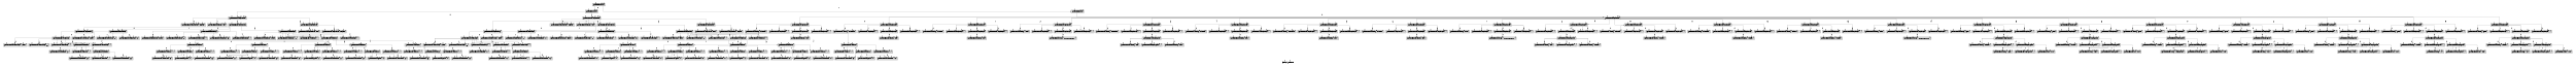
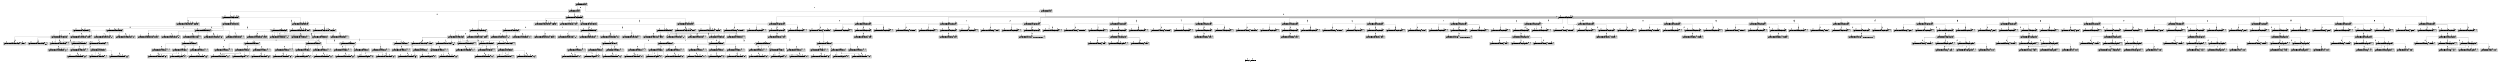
  digraph {
    label="Abstract Syntax Tree"
    splines=ortho
    node [shape=box style=filled]
    n1 [label="SyntaxTreeNode[declare_area]{ Declare }"]
-   n2 [label="SyntaxTreeNode[identity]{ Dfa }"]
    n3 [label="SyntaxTreeNode[states_block]{ States }"]
    n4 [label="SyntaxTreeNode[states_block]{ = }"]
    n5 [label="SyntaxTreeNode[states_block]{ ( }"]
    n6 [label="SyntaxTreeNode[state_name]{ q1 }"]
    n7 [label="SyntaxTreeNode[states_list]{ , }"]
    n8 [label="SyntaxTreeNode[state_name]{ q2 }"]
    n9 [label="SyntaxTreeNode[states_list]{ , }"]
    n10 [label="SyntaxTreeNode[state_name]{ q3 }"]
    n11 [label="SyntaxTreeNode[states_list]"]
    n12 [label="SyntaxTreeNode[states_list]"]
    n13 [label="SyntaxTreeNode[states_block]{ ) }"]
    n14 [label="SyntaxTreeNode[states_block]"]
    n15 [label="SyntaxTreeNode[declare_body]"]
    n16 [label="SyntaxTreeNode[initial_block]{ Initial }"]
    n17 [label="SyntaxTreeNode[initial_block]{ = }"]
    n18 [label="SyntaxTreeNode[state_name]{ q1 }"]
    n19 [label="SyntaxTreeNode[initial_block]"]
    n20 [label="SyntaxTreeNode[finals_block]{ Finals }"]
    n21 [label="SyntaxTreeNode[finals_block]{ = }"]
    n22 [label="SyntaxTreeNode[finals_block]{ ( }"]
    n23 [label="SyntaxTreeNode[state_name]{ q3 }"]
    n24 [label="SyntaxTreeNode[finals_block]{ ) }"]
    n25 [label="SyntaxTreeNode[finals_block]"]
    n26 [label="SyntaxTreeNode[table_block]{ Table }"]
    n27 [label="SyntaxTreeNode[table_block]{ = }"]
    n28 [label="SyntaxTreeNode[table_block]{ ( }"]
    n29 [label="SyntaxTreeNode[table_row]{ < }"]
    n30 [label="SyntaxTreeNode[state_name]{ q1 }"]
    n31 [label="SyntaxTreeNode[symbol]{ a }"]
    n32 [label="SyntaxTreeNode[state_name]{ q3 }"]
    n33 [label="SyntaxTreeNode[table_row]"]
    n34 [label="SyntaxTreeNode[table_row]{ > }"]
    n35 [label="SyntaxTreeNode[table_row]"]
    n36 [label="SyntaxTreeNode[table_row]{ < }"]
    n37 [label="SyntaxTreeNode[state_name]{ q1 }"]
    n38 [label="SyntaxTreeNode[symbol]{ b }"]
    n39 [label="SyntaxTreeNode[state_name]{ q2 }"]
    n40 [label="SyntaxTreeNode[table_row]"]
    n41 [label="SyntaxTreeNode[table_row]{ > }"]
    n42 [label="SyntaxTreeNode[table_row]"]
    n43 [label="SyntaxTreeNode[table_row]{ < }"]
    n44 [label="SyntaxTreeNode[state_name]{ q1 }"]
    n45 [label="SyntaxTreeNode[symbol]{ c }"]
    n46 [label="SyntaxTreeNode[state_name]{ q1 }"]
    n47 [label="SyntaxTreeNode[table_row]"]
    n48 [label="SyntaxTreeNode[table_row]{ > }"]
    n49 [label="SyntaxTreeNode[table_row]"]
    n50 [label="SyntaxTreeNode[table_row]{ < }"]
    n51 [label="SyntaxTreeNode[state_name]{ q2 }"]
    n52 [label="SyntaxTreeNode[symbol]{ c }"]
    n53 [label="SyntaxTreeNode[state_name]{ q1 }"]
    n54 [label="SyntaxTreeNode[table_row]"]
    n55 [label="SyntaxTreeNode[table_row]{ > }"]
    n56 [label="SyntaxTreeNode[table_row]"]
    n57 [label="SyntaxTreeNode[table_row]{ < }"]
    n58 [label="SyntaxTreeNode[state_name]{ q3 }"]
    n59 [label="SyntaxTreeNode[symbol]{ b }"]
    n60 [label="SyntaxTreeNode[state_name]{ q2 }"]
    n61 [label="SyntaxTreeNode[table_row]"]
    n62 [label="SyntaxTreeNode[table_row]{ > }"]
    n63 [label="SyntaxTreeNode[table_row]"]
    n64 [label="SyntaxTreeNode[table_block]"]
    n65 [label="SyntaxTreeNode[table_block]{ ) }"]
    n66 [label="SyntaxTreeNode[table_block]"]
    n67 [label="SyntaxTreeNode[declare_body]"]
    n68 [label="SyntaxTreeNode[declare_area]{ End }"]
    n69 [label="SyntaxTreeNode[declare_area]{ Declare }"]
    n70 [label="SyntaxTreeNode[declare_area]"]
    n71 [label="SyntaxTreeNode[declare_area]"]
    n72 [label="SyntaxTreeNode[declare_area]{ Declare }"]
    n73 [label="SyntaxTreeNode[identity]{ Nfa }"]
    n74 [label="SyntaxTreeNode[states_block]{ States }"]
    n75 [label="SyntaxTreeNode[states_block]{ = }"]
    n76 [label="SyntaxTreeNode[states_block]{ ( }"]
    n77 [label="SyntaxTreeNode[state_name]{ s1 }"]
    n78 [label="SyntaxTreeNode[states_list]{ , }"]
    n79 [label="SyntaxTreeNode[state_name]{ s2 }"]
    n80 [label="SyntaxTreeNode[states_list]{ , }"]
    n81 [label="SyntaxTreeNode[state_name]{ s3 }"]
    n82 [label="SyntaxTreeNode[states_list]"]
    n83 [label="SyntaxTreeNode[states_list]"]
    n84 [label="SyntaxTreeNode[states_block]{ ) }"]
    n85 [label="SyntaxTreeNode[states_block]"]
    n86 [label="SyntaxTreeNode[declare_body]"]
    n87 [label="SyntaxTreeNode[initial_block]{ Initial }"]
    n88 [label="SyntaxTreeNode[initial_block]{ = }"]
    n89 [label="SyntaxTreeNode[state_name]{ s1 }"]
    n90 [label="SyntaxTreeNode[initial_block]"]
    n91 [label="SyntaxTreeNode[finals_block]{ Finals }"]
    n92 [label="SyntaxTreeNode[finals_block]{ = }"]
    n93 [label="SyntaxTreeNode[finals_block]{ ( }"]
    n94 [label="SyntaxTreeNode[state_name]{ s3 }"]
    n95 [label="SyntaxTreeNode[finals_block]{ ) }"]
    n96 [label="SyntaxTreeNode[finals_block]"]
    n97 [label="SyntaxTreeNode[table_block]{ Table }"]
    n98 [label="SyntaxTreeNode[table_block]{ = }"]
    n99 [label="SyntaxTreeNode[table_block]{ ( }"]
    n100 [label="SyntaxTreeNode[table_row]{ < }"]
    n101 [label="SyntaxTreeNode[state_name]{ s1 }"]
    n102 [label="SyntaxTreeNode[symbol]{ a }"]
    n103 [label="SyntaxTreeNode[state_name]{ s3 }"]
    n104 [label="SyntaxTreeNode[table_row]"]
    n105 [label="SyntaxTreeNode[table_row]{ > }"]
    n106 [label="SyntaxTreeNode[table_row]"]
    n107 [label="SyntaxTreeNode[table_row]{ < }"]
    n108 [label="SyntaxTreeNode[state_name]{ s1 }"]
    n109 [label="SyntaxTreeNode[symbol]{ b }"]
    n110 [label="SyntaxTreeNode[state_name]{ s2 }"]
    n111 [label="SyntaxTreeNode[table_row]"]
    n112 [label="SyntaxTreeNode[table_row]{ > }"]
    n113 [label="SyntaxTreeNode[table_row]"]
    n114 [label="SyntaxTreeNode[table_row]{ < }"]
    n115 [label="SyntaxTreeNode[state_name]{ s1 }"]
    n116 [label="SyntaxTreeNode[symbol]{ c }"]
    n117 [label="SyntaxTreeNode[state_name]{ s1 }"]
    n118 [label="SyntaxTreeNode[table_row]"]
    n119 [label="SyntaxTreeNode[table_row]{ > }"]
    n120 [label="SyntaxTreeNode[table_row]"]
    n121 [label="SyntaxTreeNode[table_row]{ < }"]
    n122 [label="SyntaxTreeNode[state_name]{ s2 }"]
    n123 [label="SyntaxTreeNode[symbol]{ c }"]
    n124 [label="SyntaxTreeNode[state_name]{ s1 }"]
    n125 [label="SyntaxTreeNode[table_row]"]
    n126 [label="SyntaxTreeNode[table_row]{ > }"]
    n127 [label="SyntaxTreeNode[table_row]"]
    n128 [label="SyntaxTreeNode[table_row]{ < }"]
    n129 [label="SyntaxTreeNode[state_name]{ s3 }"]
    n130 [label="SyntaxTreeNode[symbol]{ b }"]
    n131 [label="SyntaxTreeNode[state_name]{ s2 }"]
    n132 [label="SyntaxTreeNode[table_row]"]
    n133 [label="SyntaxTreeNode[table_row]{ > }"]
    n134 [label="SyntaxTreeNode[table_row]"]
    n135 [label="SyntaxTreeNode[table_block]"]
    n136 [label="SyntaxTreeNode[table_block]{ ) }"]
    n137 [label="SyntaxTreeNode[table_block]"]
    n138 [label="SyntaxTreeNode[declare_body]"]
    n139 [label="SyntaxTreeNode[declare_area]{ End }"]
    n140 [label="SyntaxTreeNode[declare_area]{ Declare }"]
    n141 [label="SyntaxTreeNode[declare_area]"]
    n142 [label="SyntaxTreeNode[declare_area]"]
    n143 [label="SyntaxTreeNode[dsl]"]
    n144 [label="SyntaxTreeNode[identity]{ PrintInfo }"]
    n145 [label="SyntaxTreeNode[function_call]{ ( }"]
    n146 [label="SyntaxTreeNode[identity]{ Nfa }"]
    n147 [label="SyntaxTreeNode[function_call]"]
    n148 [label="SyntaxTreeNode[function_call]{ ) }"]
    n149 [label="SyntaxTreeNode[function_call]"]
    n150 [label="SyntaxTreeNode[identity]{ PrintTable }"]
    n151 [label="SyntaxTreeNode[function_call]{ ( }"]
    n152 [label="SyntaxTreeNode[identity]{ Nfa }"]
    n153 [label="SyntaxTreeNode[function_call]"]
    n154 [label="SyntaxTreeNode[function_call]{ ) }"]
    n155 [label="SyntaxTreeNode[function_call]"]
    n156 [label="SyntaxTreeNode[identity]{ PrintDot }"]
    n157 [label="SyntaxTreeNode[function_call]{ ( }"]
    n158 [label="SyntaxTreeNode[identity]{ Nfa }"]
    n159 [label="SyntaxTreeNode[function_call]"]
    n160 [label="SyntaxTreeNode[function_call]{ ) }"]
    n161 [label="SyntaxTreeNode[function_call]"]
    n162 [label="SyntaxTreeNode[identity]{ Print }"]
    n163 [label="SyntaxTreeNode[function_call]{ ( }"]
    n164 [label="SyntaxTreeNode[string]{ \"===========\" }"]
    n165 [label="SyntaxTreeNode[function_call]"]
    n166 [label="SyntaxTreeNode[function_call]{ ) }"]
    n167 [label="SyntaxTreeNode[function_call]"]
    n168 [label="SyntaxTreeNode[identity]{ Determine }"]
    n169 [label="SyntaxTreeNode[function_call]{ ( }"]
    n170 [label="SyntaxTreeNode[identity]{ Nfa }"]
    n171 [label="SyntaxTreeNode[func_args_list]{ , }"]
    n172 [label="SyntaxTreeNode[identity]{ Dfa1 }"]
    n173 [label="SyntaxTreeNode[func_args_list]"]
    n174 [label="SyntaxTreeNode[function_call]"]
    n175 [label="SyntaxTreeNode[function_call]{ ) }"]
    n176 [label="SyntaxTreeNode[function_call]"]
    n177 [label="SyntaxTreeNode[identity]{ PrintInfo }"]
    n178 [label="SyntaxTreeNode[function_call]{ ( }"]
    n179 [label="SyntaxTreeNode[identity]{ Dfa1 }"]
    n180 [label="SyntaxTreeNode[function_call]"]
    n181 [label="SyntaxTreeNode[function_call]{ ) }"]
    n182 [label="SyntaxTreeNode[function_call]"]
    n183 [label="SyntaxTreeNode[identity]{ PrintTable }"]
    n184 [label="SyntaxTreeNode[function_call]{ ( }"]
    n185 [label="SyntaxTreeNode[identity]{ Dfa1 }"]
    n186 [label="SyntaxTreeNode[function_call]"]
    n187 [label="SyntaxTreeNode[function_call]{ ) }"]
    n188 [label="SyntaxTreeNode[function_call]"]
    n189 [label="SyntaxTreeNode[identity]{ PrintDot }"]
    n190 [label="SyntaxTreeNode[function_call]{ ( }"]
    n191 [label="SyntaxTreeNode[identity]{ Dfa1 }"]
    n192 [label="SyntaxTreeNode[function_call]"]
    n193 [label="SyntaxTreeNode[function_call]{ ) }"]
    n194 [label="SyntaxTreeNode[function_call]"]
    n195 [label="SyntaxTreeNode[identity]{ Print }"]
    n196 [label="SyntaxTreeNode[function_call]{ ( }"]
    n197 [label="SyntaxTreeNode[string]{ \"===========\" }"]
    n198 [label="SyntaxTreeNode[function_call]"]
    n199 [label="SyntaxTreeNode[function_call]{ ) }"]
    n200 [label="SyntaxTreeNode[function_call]"]
    n201 [label="SyntaxTreeNode[function_call]{ ( }"]
    n202 [label="SyntaxTreeNode[identity]{ Dfa1 }"]
    n203 [label="SyntaxTreeNode[func_args_list]{ , }"]
    n204 [label="SyntaxTreeNode[identity]{ MinDfa1 }"]
    n205 [label="SyntaxTreeNode[func_args_list]"]
    n206 [label="SyntaxTreeNode[function_call]"]
    n207 [label="SyntaxTreeNode[function_call]{ ) }"]
    n208 [label="SyntaxTreeNode[function_call]"]
    n209 [label="SyntaxTreeNode[identity]{ PrintInfo }"]
    n210 [label="SyntaxTreeNode[function_call]{ ( }"]
    n211 [label="SyntaxTreeNode[identity]{ MinDfa1 }"]
    n212 [label="SyntaxTreeNode[function_call]"]
    n213 [label="SyntaxTreeNode[function_call]{ ) }"]
    n214 [label="SyntaxTreeNode[function_call]"]
    n215 [label="SyntaxTreeNode[identity]{ PrintTable }"]
    n216 [label="SyntaxTreeNode[function_call]{ ( }"]
    n217 [label="SyntaxTreeNode[identity]{ MinDfa1 }"]
    n218 [label="SyntaxTreeNode[function_call]"]
    n219 [label="SyntaxTreeNode[function_call]{ ) }"]
    n220 [label="SyntaxTreeNode[function_call]"]
    n221 [label="SyntaxTreeNode[identity]{ PrintDot }"]
    n222 [label="SyntaxTreeNode[function_call]{ ( }"]
    n223 [label="SyntaxTreeNode[identity]{ MinDfa1 }"]
    n224 [label="SyntaxTreeNode[function_call]"]
    n225 [label="SyntaxTreeNode[function_call]{ ) }"]
    n226 [label="SyntaxTreeNode[function_call]"]
    n227 [label="SyntaxTreeNode[identity]{ Print }"]
    n228 [label="SyntaxTreeNode[function_call]{ ( }"]
    n229 [label="SyntaxTreeNode[string]{ \"===========\" }"]
    n230 [label="SyntaxTreeNode[function_call]"]
    n231 [label="SyntaxTreeNode[function_call]{ ) }"]
    n232 [label="SyntaxTreeNode[function_call]"]
    n233 [label="SyntaxTreeNode[identity]{ Asset }"]
    n234 [label="SyntaxTreeNode[function_call]{ ( }"]
    n235 [label="SyntaxTreeNode[identity]{ MinDfa1 }"]
    n236 [label="SyntaxTreeNode[func_args_list]{ , }"]
    n237 [label="SyntaxTreeNode[string]{ \"ccca\" }"]
    n238 [label="SyntaxTreeNode[func_args_list]{ , }"]
    n239 [label="SyntaxTreeNode[bool]{ true }"]
    n240 [label="SyntaxTreeNode[func_args_list]"]
    n241 [label="SyntaxTreeNode[func_args_list]"]
    n242 [label="SyntaxTreeNode[function_call]"]
    n243 [label="SyntaxTreeNode[function_call]{ ) }"]
    n244 [label="SyntaxTreeNode[function_call]"]
    n245 [label="SyntaxTreeNode[identity]{ Asset }"]
    n246 [label="SyntaxTreeNode[function_call]{ ( }"]
    n247 [label="SyntaxTreeNode[identity]{ MinDfa1 }"]
    n248 [label="SyntaxTreeNode[func_args_list]{ , }"]
    n249 [label="SyntaxTreeNode[string]{ \"abca\" }"]
    n250 [label="SyntaxTreeNode[func_args_list]{ , }"]
    n251 [label="SyntaxTreeNode[bool]{ true }"]
    n252 [label="SyntaxTreeNode[func_args_list]"]
    n253 [label="SyntaxTreeNode[func_args_list]"]
    n254 [label="SyntaxTreeNode[function_call]"]
    n255 [label="SyntaxTreeNode[function_call]{ ) }"]
    n256 [label="SyntaxTreeNode[function_call]"]
    n257 [label="SyntaxTreeNode[identity]{ Asset }"]
    n258 [label="SyntaxTreeNode[function_call]{ ( }"]
    n259 [label="SyntaxTreeNode[identity]{ MinDfa1 }"]
    n260 [label="SyntaxTreeNode[func_args_list]{ , }"]
    n261 [label="SyntaxTreeNode[string]{ \"abcbcbcabca\" }"]
    n262 [label="SyntaxTreeNode[func_args_list]{ , }"]
    n263 [label="SyntaxTreeNode[bool]{ true }"]
    n264 [label="SyntaxTreeNode[func_args_list]"]
    n265 [label="SyntaxTreeNode[func_args_list]"]
    n266 [label="SyntaxTreeNode[function_call]"]
    n267 [label="SyntaxTreeNode[function_call]{ ) }"]
    n268 [label="SyntaxTreeNode[function_call]"]
    n269 [label="SyntaxTreeNode[identity]{ Asset }"]
    n270 [label="SyntaxTreeNode[function_call]{ ( }"]
    n271 [label="SyntaxTreeNode[identity]{ MinDfa1 }"]
    n272 [label="SyntaxTreeNode[func_args_list]{ , }"]
    n273 [label="SyntaxTreeNode[string]{ \"bca\" }"]
    n274 [label="SyntaxTreeNode[func_args_list]{ , }"]
    n275 [label="SyntaxTreeNode[bool]{ true }"]
    n276 [label="SyntaxTreeNode[func_args_list]"]
    n277 [label="SyntaxTreeNode[func_args_list]"]
    n278 [label="SyntaxTreeNode[function_call]"]
    n279 [label="SyntaxTreeNode[function_call]{ ) }"]
    n280 [label="SyntaxTreeNode[function_call]"]
    n281 [label="SyntaxTreeNode[identity]{ Asset }"]
    n282 [label="SyntaxTreeNode[function_call]{ ( }"]
    n283 [label="SyntaxTreeNode[identity]{ MinDfa1 }"]
    n284 [label="SyntaxTreeNode[func_args_list]{ , }"]
    n285 [label="SyntaxTreeNode[string]{ \"abca\" }"]
    n286 [label="SyntaxTreeNode[func_args_list]{ , }"]
    n287 [label="SyntaxTreeNode[bool]{ true }"]
    n288 [label="SyntaxTreeNode[func_args_list]"]
    n289 [label="SyntaxTreeNode[func_args_list]"]
    n290 [label="SyntaxTreeNode[function_call]"]
    n291 [label="SyntaxTreeNode[function_call]{ ) }"]
    n292 [label="SyntaxTreeNode[function_call]"]
    n293 [label="SyntaxTreeNode[identity]{ Asset }"]
    n294 [label="SyntaxTreeNode[function_call]{ ( }"]
    n295 [label="SyntaxTreeNode[identity]{ MinDfa1 }"]
    n296 [label="SyntaxTreeNode[func_args_list]{ , }"]
    n297 [label="SyntaxTreeNode[string]{ \"a\" }"]
    n298 [label="SyntaxTreeNode[func_args_list]{ , }"]
    n299 [label="SyntaxTreeNode[bool]{ true }"]
    n300 [label="SyntaxTreeNode[func_args_list]"]
    n301 [label="SyntaxTreeNode[func_args_list]"]
    n302 [label="SyntaxTreeNode[function_call]"]
    n303 [label="SyntaxTreeNode[function_call]{ ) }"]
    n304 [label="SyntaxTreeNode[function_call]"]
    n305 [label="SyntaxTreeNode[identity]{ Asset }"]
    n306 [label="SyntaxTreeNode[function_call]{ ( }"]
    n307 [label="SyntaxTreeNode[identity]{ MinDfa1 }"]
    n308 [label="SyntaxTreeNode[func_args_list]{ , }"]
    n309 [label="SyntaxTreeNode[string]{ \"ca\" }"]
    n310 [label="SyntaxTreeNode[func_args_list]{ , }"]
    n311 [label="SyntaxTreeNode[bool]{ true }"]
    n312 [label="SyntaxTreeNode[func_args_list]"]
    n313 [label="SyntaxTreeNode[func_args_list]"]
    n314 [label="SyntaxTreeNode[function_call]"]
    n315 [label="SyntaxTreeNode[function_call]{ ) }"]
    n316 [label="SyntaxTreeNode[function_call]"]
    n317 [label="SyntaxTreeNode[code_area]"]
    n318 [label="SyntaxTreeNode[dsl]"]
    n319 [label="SyntaxTreeNode[dsl]"]
    n11 -> n8 [label=0]
    n11 -> n9 [label=1]
    n11 -> n10 [label=2]
    n12 -> n6 [label=0]
    n12 -> n7 [label=1]
    n12 -> n11 [label=2]
    n14 -> n3 [label=0]
    n14 -> n4 [label=1]
    n14 -> n5 [label=2]
    n14 -> n12 [label=3]
    n14 -> n13 [label=4]
    n15 -> n14 [label=0]
    n19 -> n16 [label=0]
    n19 -> n17 [label=1]
    n19 -> n18 [label=2]
    n25 -> n20 [label=0]
    n25 -> n21 [label=1]
    n25 -> n22 [label=2]
    n25 -> n23 [label=3]
    n25 -> n24 [label=4]
    n33 -> n30 [label=0]
    n33 -> n31 [label=1]
    n33 -> n32 [label=2]
    n35 -> n29 [label=0]
    n35 -> n33 [label=1]
    n35 -> n34 [label=2]
    n40 -> n37 [label=0]
    n40 -> n38 [label=1]
    n40 -> n39 [label=2]
    n42 -> n36 [label=0]
    n42 -> n40 [label=1]
    n42 -> n41 [label=2]
    n47 -> n44 [label=0]
    n47 -> n45 [label=1]
    n47 -> n46 [label=2]
    n49 -> n43 [label=0]
    n49 -> n47 [label=1]
    n49 -> n48 [label=2]
    n54 -> n51 [label=0]
    n54 -> n52 [label=1]
    n54 -> n53 [label=2]
    n56 -> n50 [label=0]
    n56 -> n54 [label=1]
    n56 -> n55 [label=2]
    n61 -> n58 [label=0]
    n61 -> n59 [label=1]
    n61 -> n60 [label=2]
    n63 -> n57 [label=0]
    n63 -> n61 [label=1]
    n63 -> n62 [label=2]
    n64 -> n35 [label=0]
    n64 -> n42 [label=1]
    n64 -> n49 [label=2]
    n64 -> n56 [label=3]
    n64 -> n63 [label=4]
    n66 -> n26 [label=0]
    n66 -> n27 [label=1]
    n66 -> n28 [label=2]
    n66 -> n64 [label=3]
    n66 -> n65 [label=4]
    n67 -> n15 [label=0]
    n67 -> n19 [label=1]
    n67 -> n25 [label=2]
    n67 -> n66 [label=3]
    n70 -> n68 [label=0]
    n70 -> n69 [label=1]
    n71 -> n1 [label=0]
-   n71 -> n2 [label=1]
    n71 -> n67 [label=2]
    n71 -> n70 [label=3]
    n82 -> n79 [label=0]
    n82 -> n80 [label=1]
    n82 -> n81 [label=2]
    n83 -> n77 [label=0]
    n83 -> n78 [label=1]
    n83 -> n82 [label=2]
    n85 -> n74 [label=0]
    n85 -> n75 [label=1]
    n85 -> n76 [label=2]
    n85 -> n83 [label=3]
    n85 -> n84 [label=4]
    n86 -> n85 [label=0]
    n90 -> n87 [label=0]
    n90 -> n88 [label=1]
    n90 -> n89 [label=2]
    n96 -> n91 [label=0]
    n96 -> n92 [label=1]
    n96 -> n93 [label=2]
    n96 -> n94 [label=3]
    n96 -> n95 [label=4]
    n104 -> n101 [label=0]
    n104 -> n102 [label=1]
    n104 -> n103 [label=2]
    n106 -> n100 [label=0]
    n106 -> n104 [label=1]
    n106 -> n105 [label=2]
    n111 -> n108 [label=0]
    n111 -> n109 [label=1]
    n111 -> n110 [label=2]
    n113 -> n107 [label=0]
    n113 -> n111 [label=1]
    n113 -> n112 [label=2]
    n118 -> n115 [label=0]
    n118 -> n116 [label=1]
    n118 -> n117 [label=2]
    n120 -> n114 [label=0]
    n120 -> n118 [label=1]
    n120 -> n119 [label=2]
    n125 -> n122 [label=0]
    n125 -> n123 [label=1]
    n125 -> n124 [label=2]
    n127 -> n121 [label=0]
    n127 -> n125 [label=1]
    n127 -> n126 [label=2]
    n132 -> n129 [label=0]
    n132 -> n130 [label=1]
    n132 -> n131 [label=2]
    n134 -> n128 [label=0]
    n134 -> n132 [label=1]
    n134 -> n133 [label=2]
    n135 -> n106 [label=0]
    n135 -> n113 [label=1]
    n135 -> n120 [label=2]
    n135 -> n127 [label=3]
    n135 -> n134 [label=4]
    n137 -> n97 [label=0]
    n137 -> n98 [label=1]
    n137 -> n99 [label=2]
    n137 -> n135 [label=3]
    n137 -> n136 [label=4]
    n138 -> n86 [label=0]
    n138 -> n90 [label=1]
    n138 -> n96 [label=2]
    n138 -> n137 [label=3]
    n141 -> n139 [label=0]
    n141 -> n140 [label=1]
    n142 -> n72 [label=0]
    n142 -> n73 [label=1]
    n142 -> n138 [label=2]
    n142 -> n141 [label=3]
    n143 -> n71 [label=0]
    n143 -> n142 [label=1]
    n147 -> n146 [label=0]
    n149 -> n144 [label=0]
    n149 -> n145 [label=1]
    n149 -> n147 [label=2]
    n149 -> n148 [label=3]
    n153 -> n152 [label=0]
    n155 -> n150 [label=0]
    n155 -> n151 [label=1]
    n155 -> n153 [label=2]
    n155 -> n154 [label=3]
    n159 -> n158 [label=0]
    n161 -> n156 [label=0]
    n161 -> n157 [label=1]
    n161 -> n159 [label=2]
    n161 -> n160 [label=3]
    n165 -> n164 [label=0]
    n167 -> n162 [label=0]
    n167 -> n163 [label=1]
    n167 -> n165 [label=2]
    n167 -> n166 [label=3]
    n173 -> n170 [label=0]
    n173 -> n171 [label=1]
    n173 -> n172 [label=2]
    n174 -> n173 [label=0]
    n176 -> n168 [label=0]
    n176 -> n169 [label=1]
    n176 -> n174 [label=2]
    n176 -> n175 [label=3]
    n180 -> n179 [label=0]
    n182 -> n177 [label=0]
    n182 -> n178 [label=1]
    n182 -> n180 [label=2]
    n182 -> n181 [label=3]
    n186 -> n185 [label=0]
    n188 -> n183 [label=0]
    n188 -> n184 [label=1]
    n188 -> n186 [label=2]
    n188 -> n187 [label=3]
    n192 -> n191 [label=0]
    n194 -> n189 [label=0]
    n194 -> n190 [label=1]
    n194 -> n192 [label=2]
    n194 -> n193 [label=3]
    n198 -> n197 [label=0]
    n200 -> n195 [label=0]
    n200 -> n196 [label=1]
    n200 -> n198 [label=2]
    n200 -> n199 [label=3]
    n205 -> n202 [label=0]
    n205 -> n203 [label=1]
    n205 -> n204 [label=2]
    n206 -> n205 [label=0]
    n208 -> n201 [label=1]
    n208 -> n206 [label=2]
    n208 -> n207 [label=3]
    n212 -> n211 [label=0]
    n214 -> n209 [label=0]
    n214 -> n210 [label=1]
    n214 -> n212 [label=2]
    n214 -> n213 [label=3]
    n218 -> n217 [label=0]
    n220 -> n215 [label=0]
    n220 -> n216 [label=1]
    n220 -> n218 [label=2]
    n220 -> n219 [label=3]
    n224 -> n223 [label=0]
    n226 -> n221 [label=0]
    n226 -> n222 [label=1]
    n226 -> n224 [label=2]
    n226 -> n225 [label=3]
    n230 -> n229 [label=0]
    n232 -> n227 [label=0]
    n232 -> n228 [label=1]
    n232 -> n230 [label=2]
    n232 -> n231 [label=3]
    n240 -> n237 [label=0]
    n240 -> n238 [label=1]
    n240 -> n239 [label=2]
    n241 -> n235 [label=0]
    n241 -> n236 [label=1]
    n241 -> n240 [label=2]
    n242 -> n241 [label=0]
    n244 -> n233 [label=0]
    n244 -> n234 [label=1]
    n244 -> n242 [label=2]
    n244 -> n243 [label=3]
    n252 -> n249 [label=0]
    n252 -> n250 [label=1]
    n252 -> n251 [label=2]
    n253 -> n247 [label=0]
    n253 -> n248 [label=1]
    n253 -> n252 [label=2]
    n254 -> n253 [label=0]
    n256 -> n245 [label=0]
    n256 -> n246 [label=1]
    n256 -> n254 [label=2]
    n256 -> n255 [label=3]
    n264 -> n261 [label=0]
    n264 -> n262 [label=1]
    n264 -> n263 [label=2]
    n265 -> n259 [label=0]
    n265 -> n260 [label=1]
    n265 -> n264 [label=2]
    n266 -> n265 [label=0]
    n268 -> n257 [label=0]
    n268 -> n258 [label=1]
    n268 -> n266 [label=2]
    n268 -> n267 [label=3]
    n276 -> n273 [label=0]
    n276 -> n274 [label=1]
    n276 -> n275 [label=2]
    n277 -> n271 [label=0]
    n277 -> n272 [label=1]
    n277 -> n276 [label=2]
    n278 -> n277 [label=0]
    n280 -> n269 [label=0]
    n280 -> n270 [label=1]
    n280 -> n278 [label=2]
    n280 -> n279 [label=3]
    n288 -> n285 [label=0]
    n288 -> n286 [label=1]
    n288 -> n287 [label=2]
    n289 -> n283 [label=0]
    n289 -> n284 [label=1]
    n289 -> n288 [label=2]
    n290 -> n289 [label=0]
    n292 -> n281 [label=0]
    n292 -> n282 [label=1]
    n292 -> n290 [label=2]
    n292 -> n291 [label=3]
    n300 -> n297 [label=0]
    n300 -> n298 [label=1]
    n300 -> n299 [label=2]
    n301 -> n295 [label=0]
    n301 -> n296 [label=1]
    n301 -> n300 [label=2]
    n302 -> n301 [label=0]
    n304 -> n293 [label=0]
    n304 -> n294 [label=1]
    n304 -> n302 [label=2]
    n304 -> n303 [label=3]
    n312 -> n309 [label=0]
    n312 -> n310 [label=1]
    n312 -> n311 [label=2]
    n313 -> n307 [label=0]
    n313 -> n308 [label=1]
    n313 -> n312 [label=2]
    n314 -> n313 [label=0]
    n316 -> n305 [label=0]
    n316 -> n306 [label=1]
    n316 -> n314 [label=2]
    n316 -> n315 [label=3]
    n317 -> n149 [label=0]
    n317 -> n155 [label=1]
    n317 -> n161 [label=2]
    n317 -> n167 [label=3]
    n317 -> n176 [label=4]
    n317 -> n182 [label=5]
    n317 -> n188 [label=6]
    n317 -> n194 [label=7]
    n317 -> n200 [label=8]
    n317 -> n208 [label=9]
    n317 -> n214 [label=10]
    n317 -> n220 [label=11]
    n317 -> n226 [label=12]
    n317 -> n232 [label=13]
    n317 -> n244 [label=14]
    n317 -> n256 [label=15]
    n317 -> n268 [label=16]
    n317 -> n280 [label=17]
    n317 -> n292 [label=18]
    n317 -> n304 [label=19]
    n317 -> n316 [label=20]
    n318 -> n317 [label=0]
    n319 -> n143 [label=0]
    n319 -> n318 [label=1]
  }
